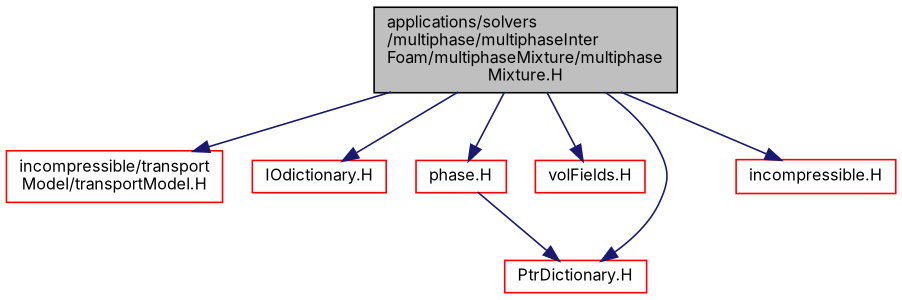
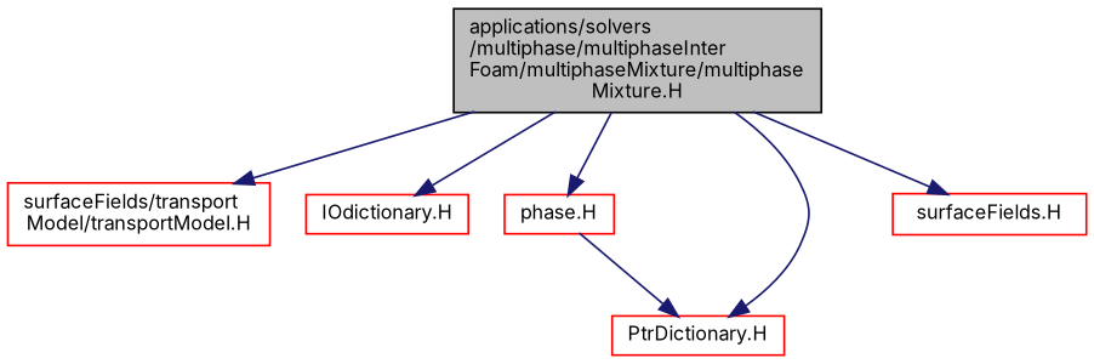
  digraph {
    fontname=Inter
    node [color=red fontname=Inter fontsize=10 shape=record]
    edge [color=midnightblue fontname=Inter fontsize=10 labelfontname=FreeSans labelfontsize=10 style=solid]
    n1 [color=black fillcolor=grey75 fontcolor=black height=0.2 label="applications/solvers\l/multiphase/multiphaseInter\lFoam/multiphaseMixture/multiphase\lMixture.H" style=filled width=0.4]
-   n2 [height=0.2 label="incompressible/transport\lModel/transportModel.H" width=0.4]
+   n2 [height=0.2 label="surfaceFields/transport\lModel/transportModel.H" width=0.4]
    n3 [height=0.2 label="IOdictionary.H" width=0.4]
    n4 [height=0.2 label="phase.H" width=0.4]
-   n5 [height=0.2 label="volFields.H" width=0.4]
    n6 [height=0.2 label="PtrDictionary.H" width=0.4]
-   n7 [height=0.2 label="incompressible.H" width=0.4]
+   n7 [height=0.2 label="surfaceFields.H" width=0.4]
    n1 -> n2
    n1 -> n3
    n1 -> n4
-   n1 -> n5
    n1 -> n6
    n1 -> n7
    n4 -> n6
  }
